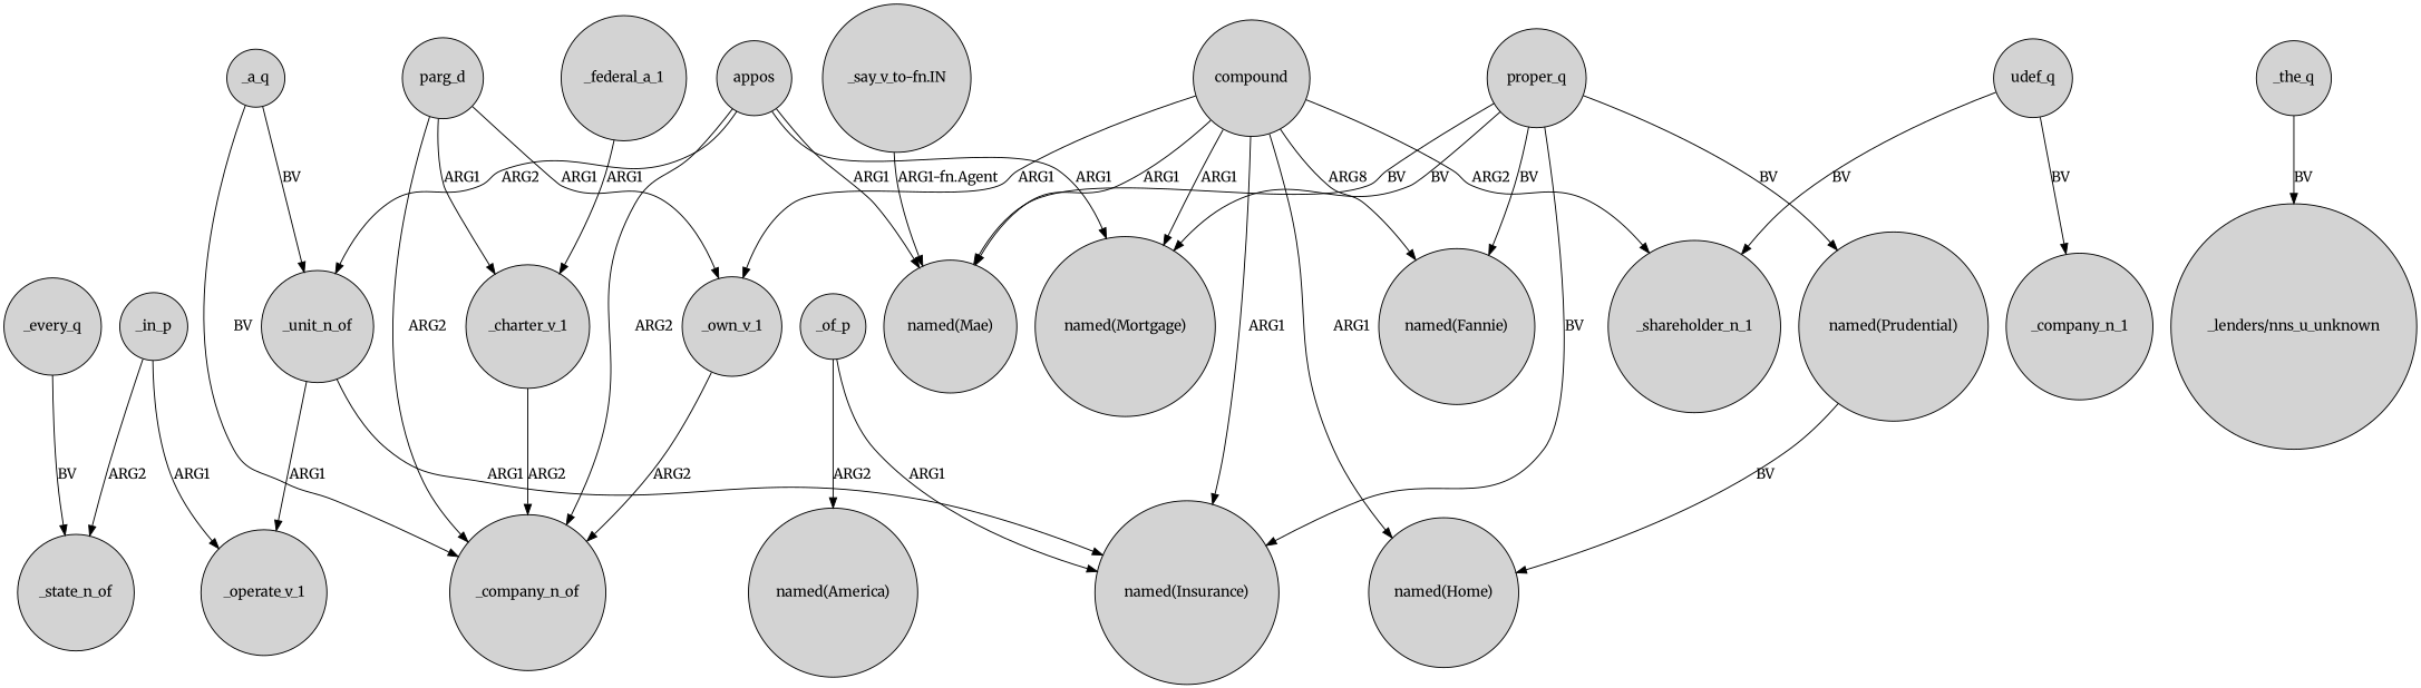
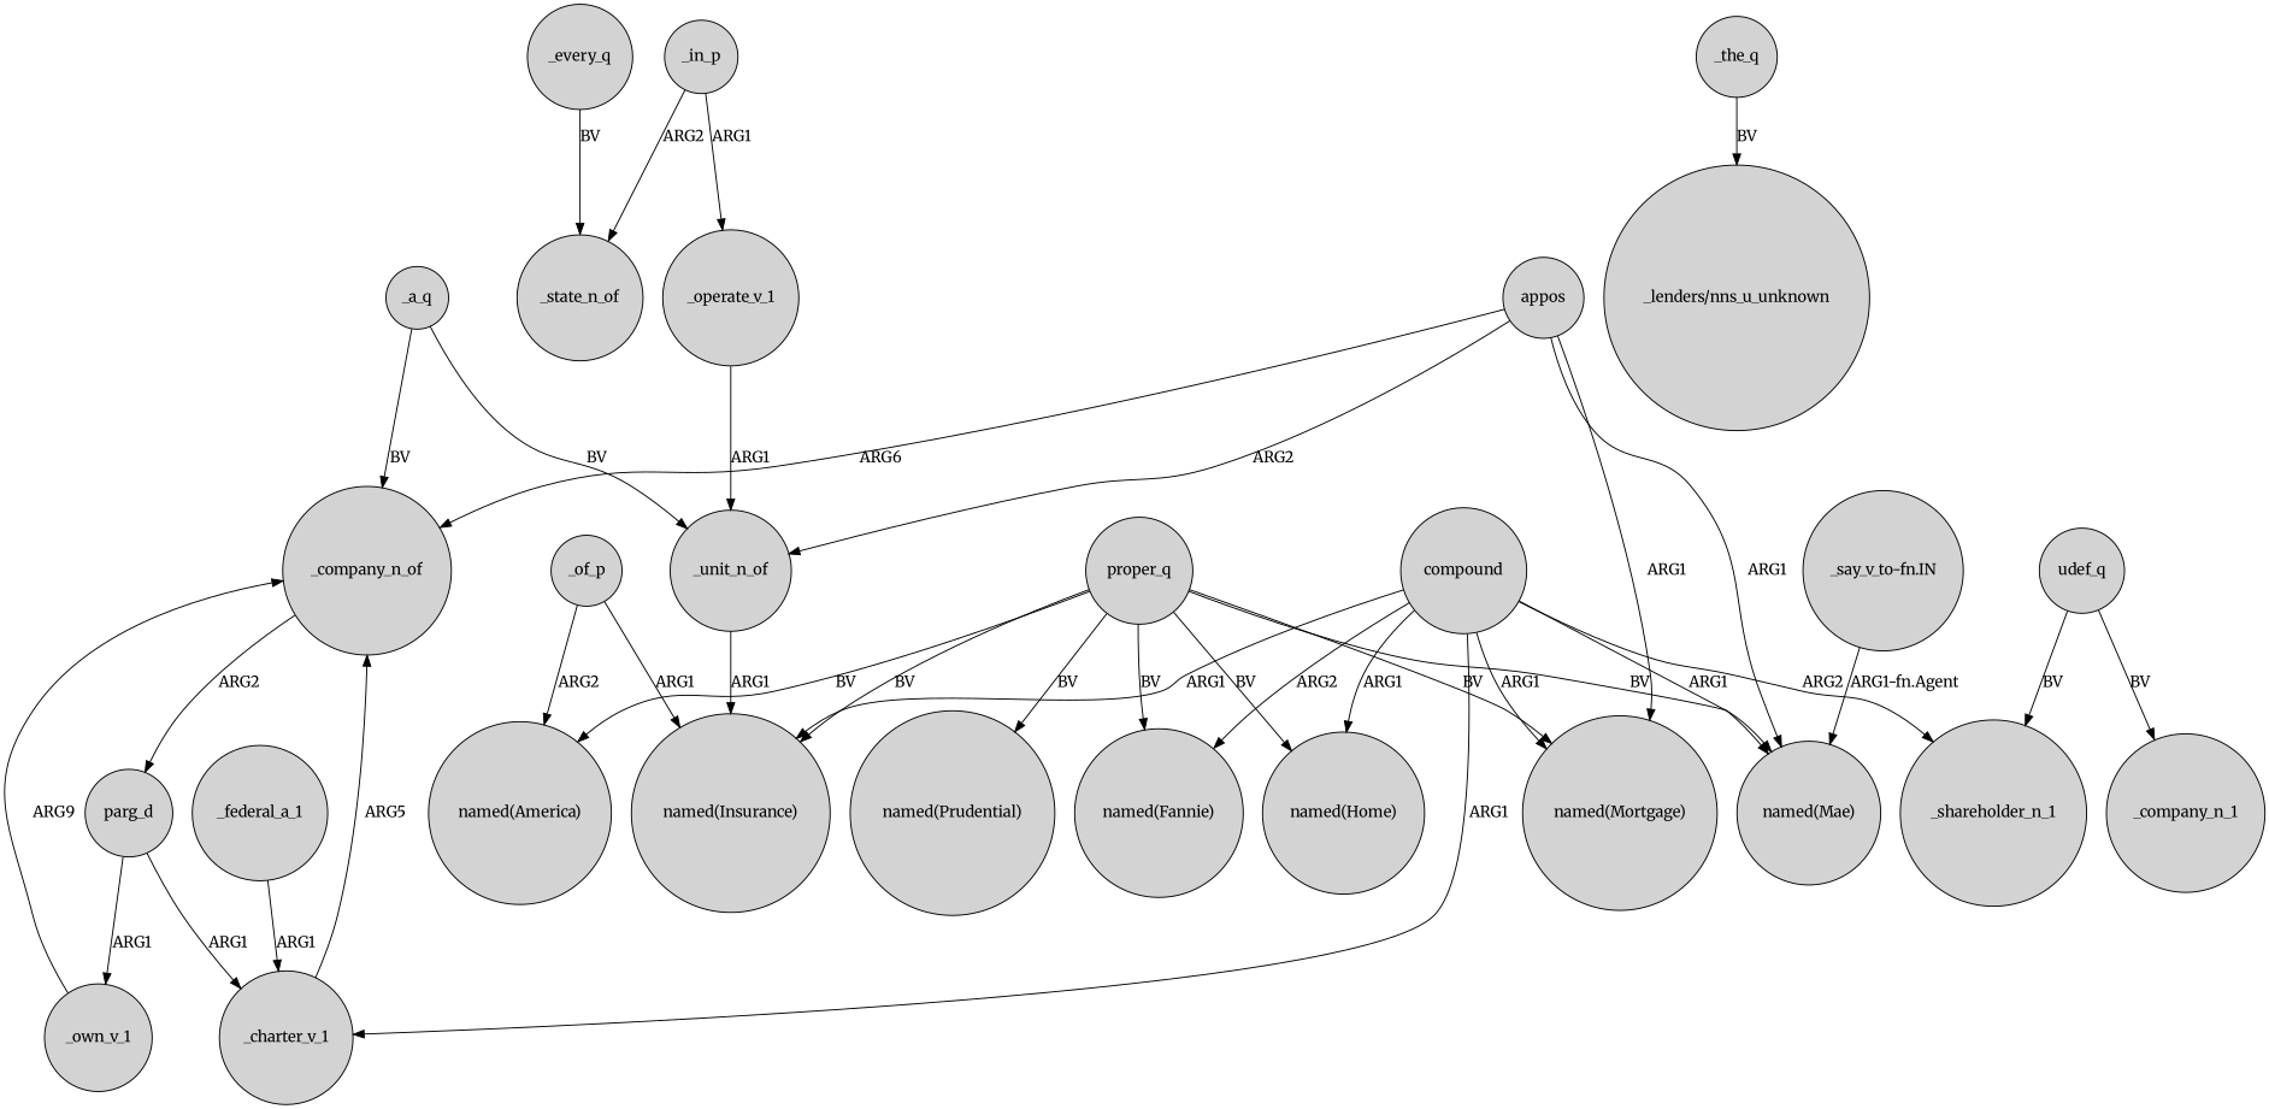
  digraph {
    fontname=Merriweather
    node [fontname=Merriweather shape=circle style=filled]
    edge [fontname=Merriweather]
    _of_p
    "named(Insurance)"
    "named(America)"
    _operate_v_1
    _unit_n_of
    parg_d
    _charter_v_1
    _own_v_1
    _company_n_of
    compound
    "named(Mortgage)"
    _shareholder_n_1
    "named(Mae)"
    "named(Home)"
    "named(Fannie)"
    proper_q
    "named(Prudential)"
    "_say_v_to-fn.IN"
    _in_p
    _state_n_of
    udef_q
    _company_n_1
    appos
    _federal_a_1
    _a_q
    _every_q
    _the_q
    "_lenders/nns_u_unknown"
    _of_p -> "named(Insurance)" [label=ARG1]
    _of_p -> "named(America)" [label=ARG2]
-   _unit_n_of -> _operate_v_1 [label=ARG1]
+   _operate_v_1 -> _unit_n_of [label=ARG1]
    _unit_n_of -> "named(Insurance)" [label=ARG1]
    parg_d -> _charter_v_1 [label=ARG1]
    parg_d -> _own_v_1 [label=ARG1]
-   parg_d -> _company_n_of [label=ARG2]
-   _charter_v_1 -> _company_n_of [label=ARG2]
-   _own_v_1 -> _company_n_of [label=ARG2]
+   _company_n_of -> parg_d [label=ARG2]
+   _charter_v_1 -> _company_n_of [label=ARG5]
+   _own_v_1 -> _company_n_of [label=ARG9]
    compound -> "named(Insurance)" [label=ARG1]
-   compound -> _own_v_1 [label=ARG1]
+   compound -> _charter_v_1 [label=ARG1]
    compound -> "named(Mortgage)" [label=ARG1]
    compound -> _shareholder_n_1 [label=ARG2]
    compound -> "named(Mae)" [label=ARG1]
    compound -> "named(Home)" [label=ARG1]
-   compound -> "named(Fannie)" [label=ARG8]
+   compound -> "named(Fannie)" [label=ARG2]
    proper_q -> "named(Insurance)" [label=BV]
+   proper_q -> "named(America)" [label=BV]
    proper_q -> "named(Mortgage)" [label=BV]
    proper_q -> "named(Mae)" [label=BV]
-   "named(Prudential)" -> "named(Home)" [label=BV]
+   proper_q -> "named(Home)" [label=BV]
    proper_q -> "named(Fannie)" [label=BV]
    proper_q -> "named(Prudential)" [label=BV]
    "_say_v_to-fn.IN" -> "named(Mae)" [label="ARG1-fn.Agent"]
    _in_p -> _operate_v_1 [label=ARG1]
    _in_p -> _state_n_of [label=ARG2]
    udef_q -> _shareholder_n_1 [label=BV]
    udef_q -> _company_n_1 [label=BV]
    appos -> _unit_n_of [label=ARG2]
-   appos -> _company_n_of [label=ARG2]
+   appos -> _company_n_of [label=ARG6]
    appos -> "named(Mortgage)" [label=ARG1]
    appos -> "named(Mae)" [label=ARG1]
    _federal_a_1 -> _charter_v_1 [label=ARG1]
    _a_q -> _unit_n_of [label=BV]
    _a_q -> _company_n_of [label=BV]
    _every_q -> _state_n_of [label=BV]
    _the_q -> "_lenders/nns_u_unknown" [label=BV]
  }
